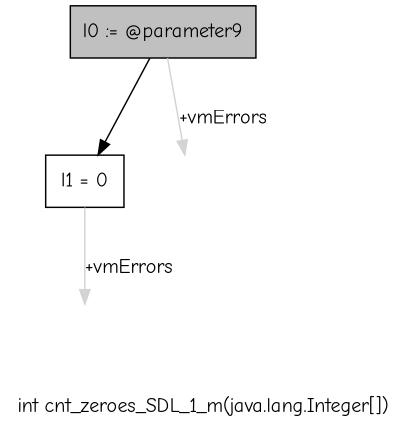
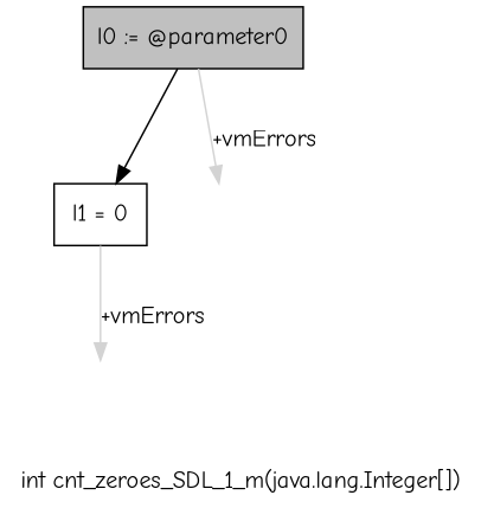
  digraph {
    fontname="Comic Neue"
    label="int cnt_zeroes_SDL_1_m(java.lang.Integer[])"
    node [fontname="Comic Neue" shape=box style=invis]
    edge [color=lightgray fontname="Comic Neue"]
-   n1 [fillcolor=gray label="l0 := @parameter9" style=filled]
+   n1 [fillcolor=gray label="l0 := @parameter0" style=filled]
    n2 [label="l1 = 0" style=""]
    n3 [label=Esc]
    n4 [label=Esc]
    n5 [label=Esc]
    n1 -> n2 [color=black]
    n1 -> n3 [label="\l+vmErrors"]
    n2 -> n4 [label="\l+vmErrors"]
  }
